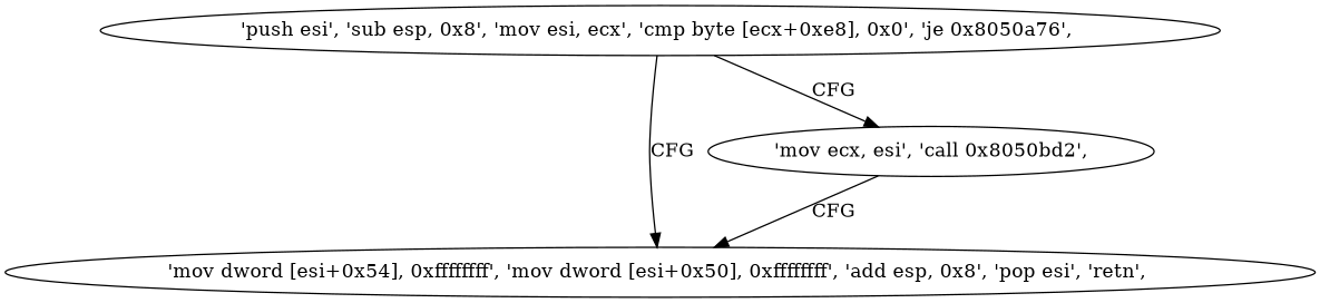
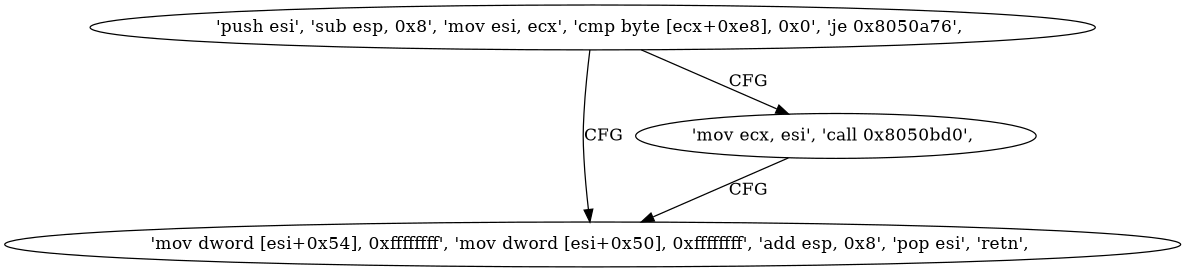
  digraph {
    n1 [label="'push esi', 'sub esp, 0x8', 'mov esi, ecx', 'cmp byte [ecx+0xe8], 0x0', 'je 0x8050a76', "]
    n2 [label="'mov dword [esi+0x54], 0xffffffff', 'mov dword [esi+0x50], 0xffffffff', 'add esp, 0x8', 'pop esi', 'retn', "]
-   n3 [label="'mov ecx, esi', 'call 0x8050bd2',"]
+   n3 [label="'mov ecx, esi', 'call 0x8050bd0', "]
    n1 -> n2 [label=CFG]
    n1 -> n3 [label=CFG]
    n3 -> n2 [label=CFG]
  }
